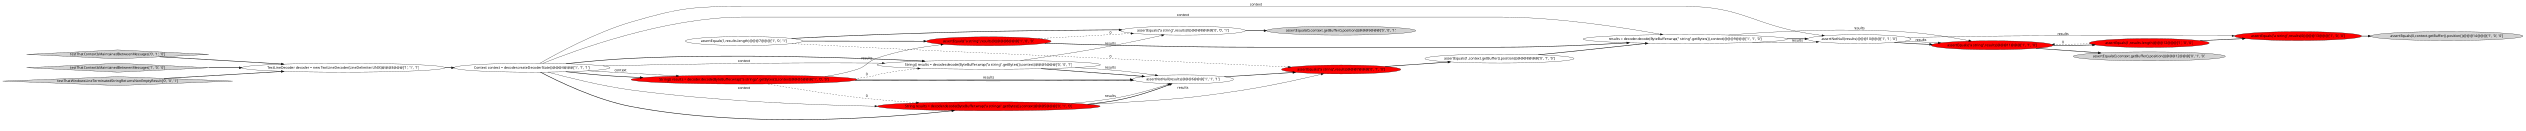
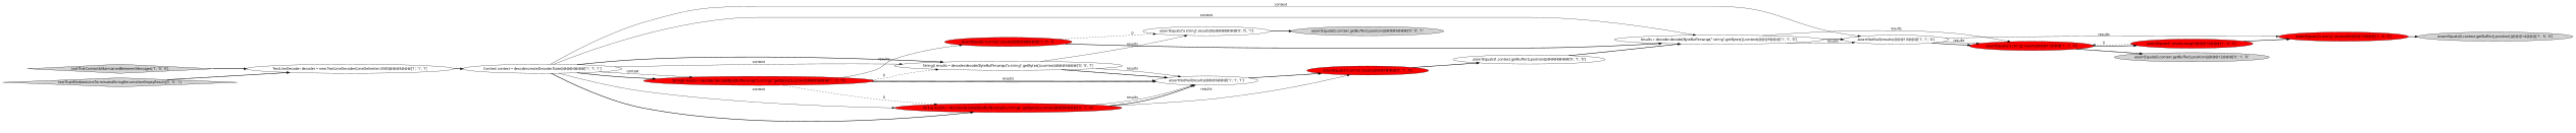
  digraph {
    fontname="Noto Sans"
    rankdir=LR
    node [fillcolor=white fontname="Noto Sans" shape=ellipse style=filled]
    edge [fontname="Noto Sans" style=bold]
-   n1 [fillcolor=lightgray label="testThatContextIsMaintainedBetweenMessages['0', '1', '0']" shape=diamond]
    n2 [label="TextLineDecoder decoder = new TextLineDecoder(LineDelimiter.UNIX)@@@3@@@['1', '1', '1']"]
    n3 [label="Context context = decoder.createDecoderState()@@@4@@@['1', '1', '1']"]
    n4 [fillcolor=red label="assertEquals(1,results.length)@@@12@@@['1', '0', '0']"]
    n5 [fillcolor=red label="assertEquals(\"a string\",results(0()@@@13@@@['1', '0', '0']"]
    n6 [fillcolor=red label="assertEquals(\"a string\",results)@@@11@@@['1', '1', '0']"]
    n7 [fillcolor=lightgray label="assertEquals(0,context.getBuffer().position())@@@14@@@['1', '0', '0']"]
    n8 [fillcolor=lightgray label="assertEquals(0,context.getBuffer().position())@@@12@@@['0', '1', '0']"]
    n9 [label="results = decoder.decode(ByteBuffer.wrap(\" string\".getBytes()),context)@@@9@@@['1', '1', '0']"]
    n10 [label="assertNotNull(results)@@@10@@@['1', '1', '0']"]
    n11 [label="assertEquals(1,context.getBuffer().position())@@@8@@@['0', '1', '0']"]
    n12 [label="assertEquals(\"a string\",results(0()@@@8@@@['0', '0', '1']"]
    n13 [fillcolor=lightgray label="assertEquals(0,context.getBuffer().position())@@@9@@@['0', '0', '1']"]
    n14 [label="String(( results = decoder.decode(ByteBuffer.wrap(\"a string\".getBytes()),context)@@@5@@@['0', '0', '1']"]
    n15 [fillcolor=red label="String(( results = decoder.decode(ByteBuffer.wrap(\"a stringa\".getBytes()),context)@@@5@@@['1', '0', '0']"]
    n16 [fillcolor=red label="String results = decoder.decode(ByteBuffer.wrap(\"a stringa\".getBytes()),context)@@@5@@@['0', '1', '0']"]
    n17 [label="assertNotNull(results)@@@6@@@['1', '1', '1']"]
    n18 [fillcolor=red label="assertEquals(\"a string\",results(0()@@@8@@@['1', '0', '0']"]
    n19 [fillcolor=red label="assertEquals(\"a string\",results)@@@7@@@['0', '1', '0']"]
-   n20 [label="assertEquals(1,results.length)@@@7@@@['1', '0', '1']"]
    n21 [fillcolor=lightgray label="testThatContextIsMaintainedBetweenMessages['1', '0', '0']" shape=diamond]
    n22 [fillcolor=lightgray label="testThatWindowsLineTerminatedStringReturnsNonEmptyResult['0', '0', '1']" shape=diamond]
-   n1 -> n2
    n2 -> n3
    n3 -> n9 [label=context style=solid]
    n3 -> n10 [label=context style=solid]
    n3 -> n14 [label=context style=solid]
    n3 -> n14
    n3 -> n15
    n3 -> n15 [label=context style=solid]
    n3 -> n16 [label=context style=solid]
    n3 -> n16
    n4 -> n5
    n4 -> n6 [label=0 style=dashed]
    n5 -> n7
    n6 -> n4
    n6 -> n8
    n9 -> n6 [label=results style=solid]
    n9 -> n10 [label=results style=solid]
    n9 -> n10
    n10 -> n5 [label=results style=solid]
    n10 -> n6
    n10 -> n6 [label=results style=solid]
    n11 -> n9
    n12 -> n13
    n14 -> n12 [label=results style=solid]
    n14 -> n17 [label=results style=solid]
    n14 -> n17
    n15 -> n14 [label=0 style=dashed]
    n15 -> n16 [label=0 style=dashed]
    n15 -> n17 [label=results style=solid]
    n15 -> n17
    n15 -> n18 [label=results style=solid]
    n16 -> n17 [label=results style=solid]
    n16 -> n17
    n16 -> n19 [label=results style=solid]
    n17 -> n19
    n18 -> n9
    n18 -> n12 [label=0 style=dashed]
    n19 -> n11
-   n20 -> n12
-   n20 -> n18
-   n20 -> n19 [label=0 style=dashed]
    n21 -> n2
    n22 -> n2
  }
